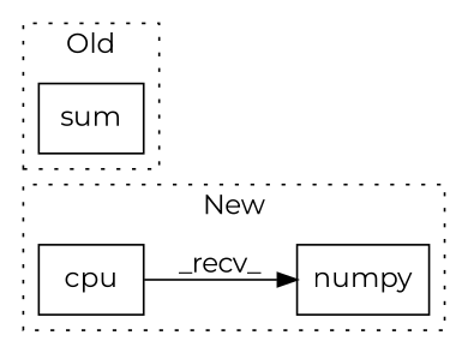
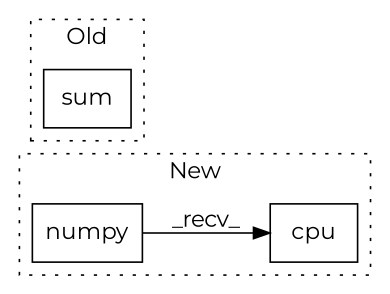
  digraph {
    rankdir=LR
    fontname=Montserrat
    node [a=32 l=5 shape=box fontname=Montserrat]
    n1 [label=cpu s=1273]
    n2 [l=7 label=numpy s=1279]
    n3 [label=sum s=813]
    subgraph cluster_1 {
      label=New
      style=dotted
      n1
      n2
    }
    subgraph cluster_2 {
      label=Old
      style=dotted
      n3
    }
-   n1 -> n2 [label=_recv_ fontname=Montserrat]
+   n2 -> n1 [label=_recv_ fontname=Montserrat]
  }
